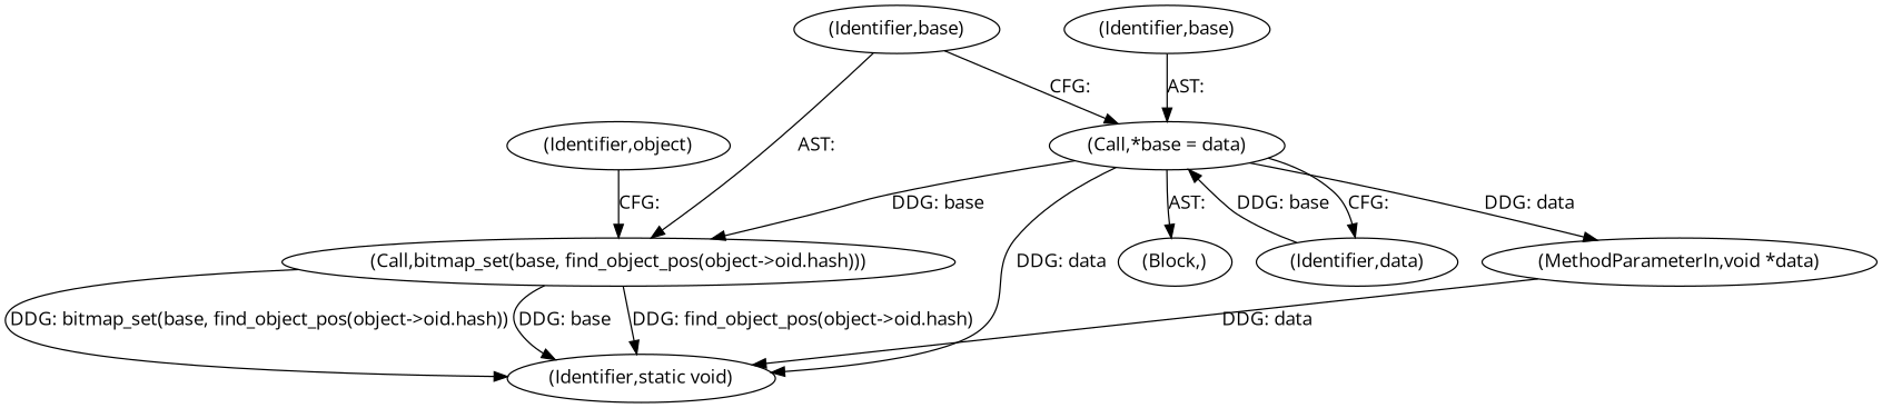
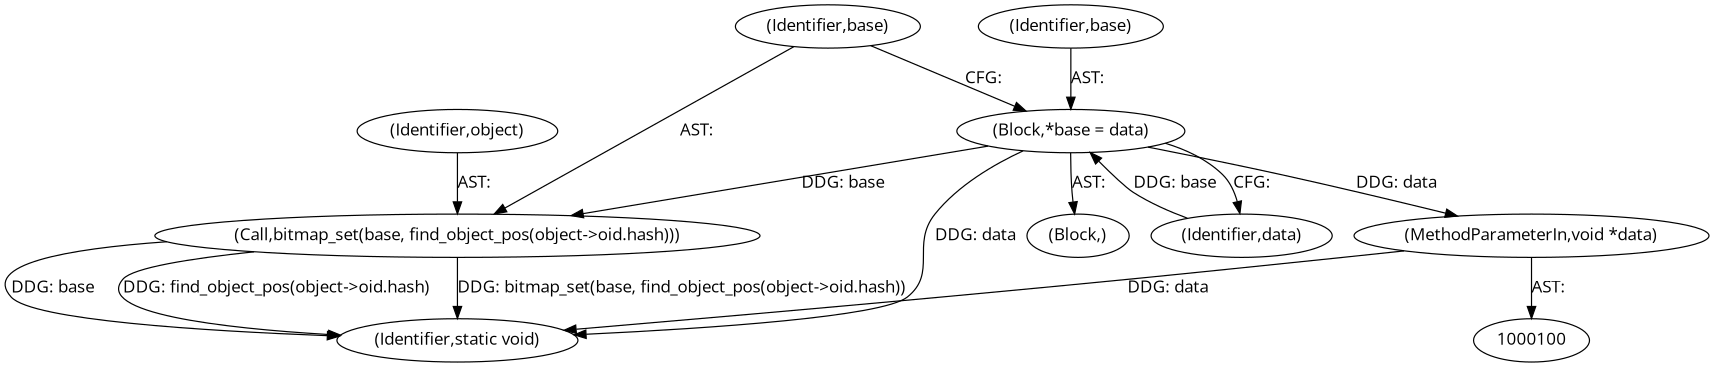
  digraph {
    fontname="Open Sans"
    node [fontname="Open Sans"]
    edge [fontname="Open Sans"]
-   n1 [label="(Call,*base = data)"]
+   n1 [label="(Block,*base = data)"]
    n2 [label="(Call,bitmap_set(base, find_object_pos(object->oid.hash)))"]
    n3 [label="(Identifier,data)"]
    n4 [label="(Identifier,static void)"]
    n5 [label="(Block,)"]
    n6 [label="(MethodParameterIn,void *data)"]
+   1000100
    n8 [label="(Identifier,base)"]
    n9 [label="(Identifier,object)"]
    n10 [label="(Identifier,base)"]
    n1 -> n2 [label="DDG: base"]
    n1 -> n3 [label="CFG: "]
    n1 -> n4 [label="DDG: data"]
    n1 -> n5 [label="AST: "]
    n1 -> n6 [label="DDG: data"]
    n2 -> n4 [label="DDG: base"]
    n2 -> n4 [label="DDG: find_object_pos(object->oid.hash)"]
    n2 -> n4 [label="DDG: bitmap_set(base, find_object_pos(object->oid.hash))"]
    n3 -> n1 [label="DDG: base"]
    n6 -> n4 [label="DDG: data"]
+   n6 -> 1000100 [label="AST: "]
    n8 -> n1 [label="AST: "]
-   n9 -> n2 [label="CFG: "]
+   n9 -> n2 [label="AST: "]
    n10 -> n1 [label="CFG: "]
    n10 -> n2 [label="AST: "]
  }
